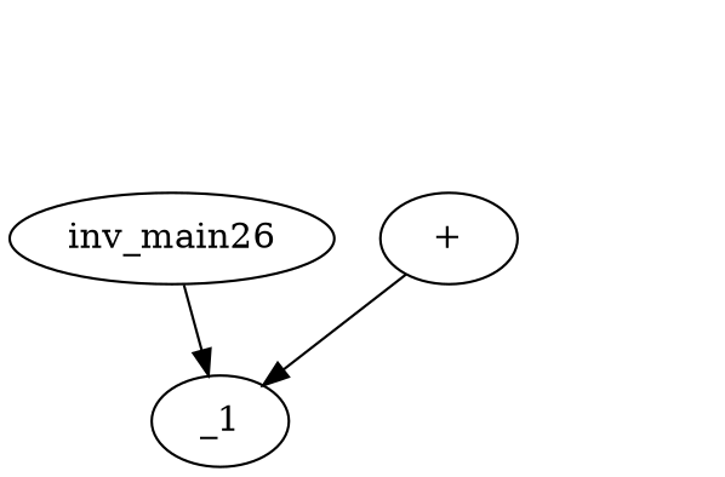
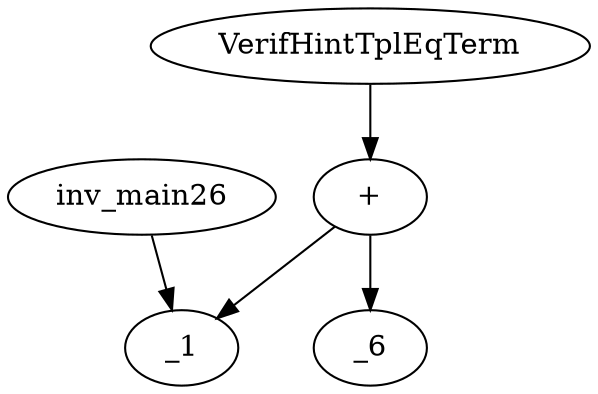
  digraph {
    n1 [label=inv_main26]
    n2 [label=_1]
+   n3 [label=VerifHintTplEqTerm]
    n4 [label="+"]
+   n5 [label=_6]
    n1 -> n2
+   n3 -> n4
    n4 -> n2
+   n4 -> n5
  }
